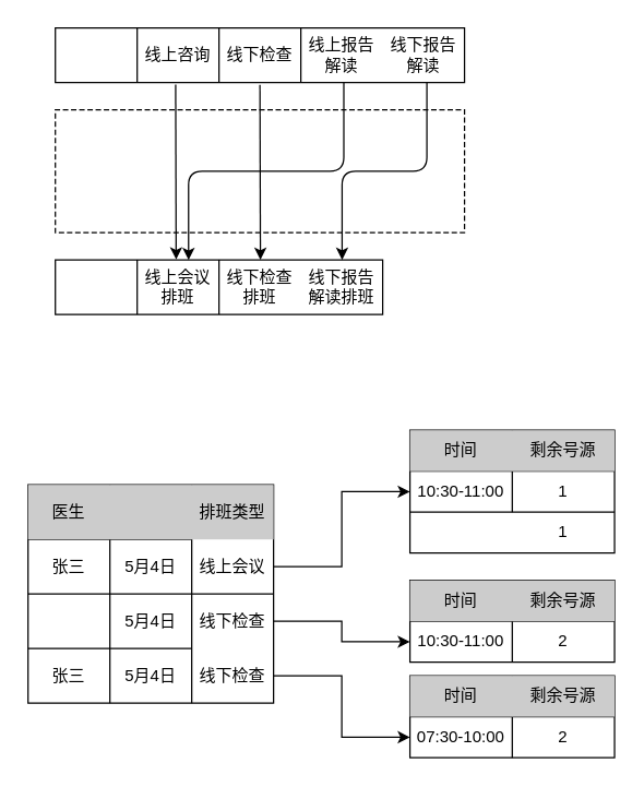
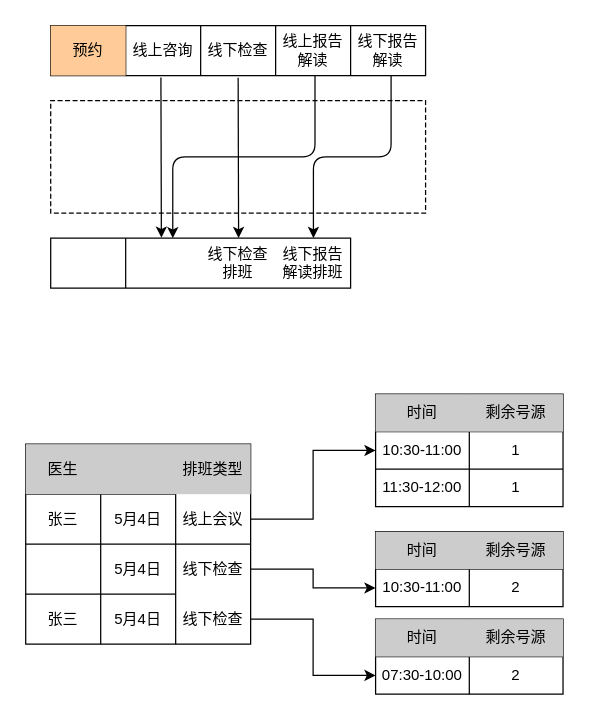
  <mxCell id="0" />
  <mxCell id="1" parent="0" />
  <mxCell id="2" value="" style="shape=table;html=1;whiteSpace=wrap;startSize=0;container=1;collapsible=0;childLayout=tableLayout;dashed=1;" diagramCategory="misc" diagramName="Table1" vertex="1" parent="1"><mxGeometry x="40" y="80" width="300" height="90" as="geometry" /></mxCell>
  <mxCell id="3" value="" style="shape=partialRectangle;html=1;whiteSpace=wrap;collapsible=0;dropTarget=0;pointerEvents=0;fillColor=none;top=0;left=0;bottom=0;right=0;points=[[0,0.5],[1,0.5]];portConstraint=eastwest;" vertex="1" parent="2"><mxGeometry width="300" height="90" as="geometry" /></mxCell>
  <mxCell id="4" value="" style="shape=partialRectangle;html=1;whiteSpace=wrap;connectable=0;fillColor=none;top=0;left=0;bottom=0;right=0;overflow=hidden;" vertex="1" parent="3"><mxGeometry x="60" width="240" height="90" as="geometry"><mxRectangle width="240" height="90" as="alternateBounds" /></mxGeometry></mxCell>
  <mxCell id="5" value="" style="shape=table;html=1;whiteSpace=wrap;startSize=0;container=1;collapsible=0;childLayout=tableLayout;" diagramCategory="misc" diagramName="Table1" vertex="1" parent="1"><mxGeometry x="40" y="20" width="300" height="40" as="geometry" /></mxCell>
  <mxCell id="6" value="" style="shape=partialRectangle;html=1;whiteSpace=wrap;collapsible=0;dropTarget=0;pointerEvents=0;fillColor=none;top=0;left=0;bottom=0;right=0;points=[[0,0.5],[1,0.5]];portConstraint=eastwest;" vertex="1" parent="5"><mxGeometry width="300" height="40" as="geometry" /></mxCell>
+ <mxCell id="7" value="预约" style="shape=partialRectangle;html=1;whiteSpace=wrap;connectable=0;fillColor=#FFCC99;top=0;left=0;bottom=0;right=0;overflow=hidden;" vertex="1" parent="6"><mxGeometry width="60" height="40" as="geometry"><mxRectangle width="60" height="40" as="alternateBounds" /></mxGeometry></mxCell>
  <mxCell id="8" value="线上咨询" style="shape=partialRectangle;html=1;whiteSpace=wrap;connectable=0;fillColor=none;top=0;left=0;bottom=0;right=0;overflow=hidden;" vertex="1" parent="6"><mxGeometry x="60" width="60" height="40" as="geometry"><mxRectangle width="60" height="40" as="alternateBounds" /></mxGeometry></mxCell>
  <mxCell id="9" value="线下检查" style="shape=partialRectangle;html=1;whiteSpace=wrap;connectable=0;fillColor=none;top=0;left=0;bottom=0;right=0;overflow=hidden;" vertex="1" parent="6"><mxGeometry x="120" width="60" height="40" as="geometry"><mxRectangle width="60" height="40" as="alternateBounds" /></mxGeometry></mxCell>
  <mxCell id="10" value="线上报告解读" style="shape=partialRectangle;html=1;whiteSpace=wrap;connectable=0;fillColor=none;top=0;left=0;bottom=0;right=0;overflow=hidden;" vertex="1" parent="6"><mxGeometry x="180" width="60" height="40" as="geometry"><mxRectangle width="60" height="40" as="alternateBounds" /></mxGeometry></mxCell>
  <mxCell id="11" value="线下报告解读" style="shape=partialRectangle;html=1;whiteSpace=wrap;connectable=0;fillColor=none;top=0;left=0;bottom=0;right=0;overflow=hidden;" vertex="1" parent="6"><mxGeometry x="240" width="60" height="40" as="geometry"><mxRectangle width="60" height="40" as="alternateBounds" /></mxGeometry></mxCell>
  <mxCell id="12" value="" style="shape=table;html=1;whiteSpace=wrap;startSize=0;container=1;collapsible=0;childLayout=tableLayout;" vertex="1" diagramCategory="misc" diagramName="Table1" parent="1"><mxGeometry x="40" y="190" width="240" height="40" as="geometry" /></mxCell>
  <mxCell id="13" value="" style="shape=partialRectangle;html=1;whiteSpace=wrap;collapsible=0;dropTarget=0;pointerEvents=0;fillColor=none;top=0;left=0;bottom=0;right=0;points=[[0,0.5],[1,0.5]];portConstraint=eastwest;" vertex="1" parent="12"><mxGeometry width="240" height="40" as="geometry" /></mxCell>
- <mxCell id="14" value="线上会议排班" style="shape=partialRectangle;html=1;whiteSpace=wrap;connectable=0;fillColor=none;top=0;left=0;bottom=0;right=0;overflow=hidden;" vertex="1" parent="13"><mxGeometry x="60" width="60" height="40" as="geometry"><mxRectangle width="60" height="40" as="alternateBounds" /></mxGeometry></mxCell>
  <mxCell id="15" value="线下检查排班" style="shape=partialRectangle;html=1;whiteSpace=wrap;connectable=0;fillColor=none;top=0;left=0;bottom=0;right=0;overflow=hidden;" vertex="1" parent="13"><mxGeometry x="120" width="60" height="40" as="geometry"><mxRectangle width="60" height="40" as="alternateBounds" /></mxGeometry></mxCell>
  <mxCell id="16" value="线下报告解读排班" style="shape=partialRectangle;html=1;whiteSpace=wrap;connectable=0;fillColor=none;top=0;left=0;bottom=0;right=0;overflow=hidden;" vertex="1" parent="13"><mxGeometry x="180" width="60" height="40" as="geometry"><mxRectangle width="60" height="40" as="alternateBounds" /></mxGeometry></mxCell>
  <mxCell id="17" value="" style="endArrow=classic;html=1;exitX=0.294;exitY=1.037;exitDx=0;exitDy=0;exitPerimeter=0;entryX=0.369;entryY=-0.006;entryDx=0;entryDy=0;entryPerimeter=0;" edge="1" diagramCategory="general" diagramName="DirectionalConnector" parent="1" source="6" target="13"><mxGeometry width="50" height="50" relative="1" as="geometry"><mxPoint x="170" y="160" as="sourcePoint" /><mxPoint x="220" y="110" as="targetPoint" /></mxGeometry></mxCell>
  <mxCell id="18" value="" style="endArrow=classic;html=1;exitX=0.294;exitY=1.037;exitDx=0;exitDy=0;exitPerimeter=0;entryX=0.369;entryY=-0.006;entryDx=0;entryDy=0;entryPerimeter=0;" diagramCategory="general" diagramName="DirectionalConnector" edge="1" parent="1"><mxGeometry width="50" height="50" relative="1" as="geometry"><mxPoint x="190" y="61.72" as="sourcePoint" /><mxPoint x="190.36" y="190" as="targetPoint" /></mxGeometry></mxCell>
  <mxCell id="19" value="" style="edgeStyle=elbowEdgeStyle;elbow=vertical;endArrow=classic;html=1;entryX=0.407;entryY=0.003;entryDx=0;entryDy=0;entryPerimeter=0;exitX=0.705;exitY=0.991;exitDx=0;exitDy=0;exitPerimeter=0;" diagramName="VerticalElbow" diagramCategory="misc" edge="1" parent="1" source="6" target="13"><mxGeometry width="50" height="50" relative="1" as="geometry"><mxPoint x="310" y="60" as="sourcePoint" /><mxPoint x="160" y="180" as="targetPoint" /></mxGeometry></mxCell>
  <mxCell id="20" value="" style="edgeStyle=orthogonalEdgeStyle;rounded=0;orthogonalLoop=1;jettySize=auto;html=1;" edge="1" parent="1" source="27" target="38"><mxGeometry relative="1" as="geometry" /></mxCell>
  <mxCell id="21" value="" style="edgeStyle=orthogonalEdgeStyle;rounded=0;orthogonalLoop=1;jettySize=auto;html=1;entryX=0;entryY=0.5;entryDx=0;entryDy=0;" edge="1" parent="1" source="31" target="52"><mxGeometry relative="1" as="geometry"><mxPoint x="369.991" y="485" as="targetPoint" /></mxGeometry></mxCell>
  <mxCell id="22" style="edgeStyle=orthogonalEdgeStyle;rounded=0;orthogonalLoop=1;jettySize=auto;html=1;exitX=1;exitY=0.5;exitDx=0;exitDy=0;entryX=0;entryY=0.75;entryDx=0;entryDy=0;" edge="1" parent="1" source="34" target="55"><mxGeometry relative="1" as="geometry" /></mxCell>
  <mxCell id="23" value="" style="shape=table;html=1;whiteSpace=wrap;startSize=0;container=1;collapsible=0;childLayout=tableLayout;" vertex="1" diagramCategory="misc" diagramName="Table1" parent="1"><mxGeometry x="20" y="355" width="180" height="160" as="geometry" /></mxCell>
  <mxCell id="24" value="" style="shape=partialRectangle;html=1;whiteSpace=wrap;collapsible=0;dropTarget=0;pointerEvents=0;fillColor=#CCCCCC;top=0;left=0;bottom=0;right=0;points=[[0,0.5],[1,0.5]];portConstraint=eastwest;" vertex="1" parent="23"><mxGeometry width="180" height="40" as="geometry" /></mxCell>
  <mxCell id="25" value="医生" style="shape=partialRectangle;html=1;whiteSpace=wrap;connectable=0;fillColor=none;top=0;left=0;bottom=0;right=0;overflow=hidden;" vertex="1" parent="24"><mxGeometry width="60" height="40" as="geometry"><mxRectangle width="60" height="40" as="alternateBounds" /></mxGeometry></mxCell>
  <mxCell id="26" value="排班类型" style="shape=partialRectangle;html=1;whiteSpace=wrap;connectable=0;fillColor=none;top=0;left=0;bottom=0;right=0;overflow=hidden;" vertex="1" parent="24"><mxGeometry x="120" width="60" height="40" as="geometry"><mxRectangle width="60" height="40" as="alternateBounds" /></mxGeometry></mxCell>
  <mxCell id="27" value="" style="shape=partialRectangle;html=1;whiteSpace=wrap;collapsible=0;dropTarget=0;pointerEvents=0;fillColor=none;top=0;left=0;bottom=0;right=0;points=[[0,0.5],[1,0.5]];portConstraint=eastwest;" vertex="1" parent="23"><mxGeometry y="40" width="180" height="40" as="geometry" /></mxCell>
  <mxCell id="28" value="张三" style="shape=partialRectangle;html=1;whiteSpace=wrap;connectable=0;fillColor=none;top=0;left=0;bottom=0;right=0;overflow=hidden;" vertex="1" parent="27"><mxGeometry width="60" height="40" as="geometry"><mxRectangle width="60" height="40" as="alternateBounds" /></mxGeometry></mxCell>
  <mxCell id="29" value="5月4日" style="shape=partialRectangle;html=1;whiteSpace=wrap;connectable=0;fillColor=none;top=0;left=0;bottom=0;right=0;overflow=hidden;" vertex="1" parent="27"><mxGeometry x="60" width="60" height="40" as="geometry"><mxRectangle width="60" height="40" as="alternateBounds" /></mxGeometry></mxCell>
  <mxCell id="30" value="线上会议" style="shape=partialRectangle;html=1;whiteSpace=wrap;connectable=0;fillColor=none;top=0;left=0;bottom=0;right=0;overflow=hidden;" vertex="1" parent="27"><mxGeometry x="120" width="60" height="40" as="geometry"><mxRectangle width="60" height="40" as="alternateBounds" /></mxGeometry></mxCell>
  <mxCell id="31" value="" style="shape=partialRectangle;html=1;whiteSpace=wrap;collapsible=0;dropTarget=0;pointerEvents=0;fillColor=none;top=0;left=0;bottom=0;right=0;points=[[0,0.5],[1,0.5]];portConstraint=eastwest;" vertex="1" parent="23"><mxGeometry y="80" width="180" height="40" as="geometry" /></mxCell>
  <mxCell id="32" value="5月4日" style="shape=partialRectangle;html=1;whiteSpace=wrap;connectable=0;fillColor=none;top=0;left=0;bottom=0;right=0;overflow=hidden;" vertex="1" parent="31"><mxGeometry x="60" width="60" height="40" as="geometry"><mxRectangle width="60" height="40" as="alternateBounds" /></mxGeometry></mxCell>
  <mxCell id="33" value="线下检查" style="shape=partialRectangle;html=1;whiteSpace=wrap;connectable=0;fillColor=none;top=0;left=0;bottom=0;right=0;overflow=hidden;" vertex="1" parent="31"><mxGeometry x="120" width="60" height="40" as="geometry"><mxRectangle width="60" height="40" as="alternateBounds" /></mxGeometry></mxCell>
  <mxCell id="34" style="shape=partialRectangle;html=1;whiteSpace=wrap;collapsible=0;dropTarget=0;pointerEvents=0;fillColor=none;top=0;left=0;bottom=0;right=0;points=[[0,0.5],[1,0.5]];portConstraint=eastwest;" vertex="1" parent="23"><mxGeometry y="120" width="180" height="40" as="geometry" /></mxCell>
  <mxCell id="35" value="张三" style="shape=partialRectangle;html=1;whiteSpace=wrap;connectable=0;fillColor=none;top=0;left=0;bottom=0;right=0;overflow=hidden;" vertex="1" parent="34"><mxGeometry width="60" height="40" as="geometry"><mxRectangle width="60" height="40" as="alternateBounds" /></mxGeometry></mxCell>
  <mxCell id="36" value="5月4日" style="shape=partialRectangle;html=1;whiteSpace=wrap;connectable=0;fillColor=none;top=0;left=0;bottom=0;right=0;overflow=hidden;" vertex="1" parent="34"><mxGeometry x="60" width="60" height="40" as="geometry"><mxRectangle width="60" height="40" as="alternateBounds" /></mxGeometry></mxCell>
  <mxCell id="37" value="线下检查" style="shape=partialRectangle;html=1;whiteSpace=wrap;connectable=0;fillColor=none;top=0;left=0;bottom=0;right=0;overflow=hidden;" vertex="1" parent="34"><mxGeometry x="120" width="60" height="40" as="geometry"><mxRectangle width="60" height="40" as="alternateBounds" /></mxGeometry></mxCell>
  <mxCell id="38" value="" style="shape=table;html=1;whiteSpace=wrap;startSize=0;container=1;collapsible=0;childLayout=tableLayout;" vertex="1" diagramCategory="misc" diagramName="Table1" parent="1"><mxGeometry x="300" y="315" width="150" height="90" as="geometry" /></mxCell>
  <mxCell id="39" value="" style="shape=partialRectangle;html=1;whiteSpace=wrap;collapsible=0;dropTarget=0;pointerEvents=0;fillColor=#CCCCCC;top=0;left=0;bottom=0;right=0;points=[[0,0.5],[1,0.5]];portConstraint=eastwest;" vertex="1" parent="38"><mxGeometry width="150" height="30" as="geometry" /></mxCell>
  <mxCell id="40" value="&lt;span style&gt;时间&lt;/span&gt;" style="shape=partialRectangle;html=1;whiteSpace=wrap;connectable=0;fillColor=none;top=0;left=0;bottom=0;right=0;overflow=hidden;" vertex="1" parent="39"><mxGeometry width="75" height="30" as="geometry"><mxRectangle width="75" height="30" as="alternateBounds" /></mxGeometry></mxCell>
  <mxCell id="41" value="剩余号源" style="shape=partialRectangle;html=1;whiteSpace=wrap;connectable=0;fillColor=none;top=0;left=0;bottom=0;right=0;overflow=hidden;" vertex="1" parent="39"><mxGeometry x="75" width="75" height="30" as="geometry"><mxRectangle width="75" height="30" as="alternateBounds" /></mxGeometry></mxCell>
  <mxCell id="42" value="" style="shape=partialRectangle;html=1;whiteSpace=wrap;collapsible=0;dropTarget=0;pointerEvents=0;fillColor=none;top=0;left=0;bottom=0;right=0;points=[[0,0.5],[1,0.5]];portConstraint=eastwest;" vertex="1" parent="38"><mxGeometry y="30" width="150" height="30" as="geometry" /></mxCell>
  <mxCell id="43" value="10:30-11:00" style="shape=partialRectangle;html=1;whiteSpace=wrap;connectable=0;fillColor=none;top=0;left=0;bottom=0;right=0;overflow=hidden;" vertex="1" parent="42"><mxGeometry width="75" height="30" as="geometry"><mxRectangle width="75" height="30" as="alternateBounds" /></mxGeometry></mxCell>
  <mxCell id="44" value="1" style="shape=partialRectangle;html=1;whiteSpace=wrap;connectable=0;fillColor=none;top=0;left=0;bottom=0;right=0;overflow=hidden;" vertex="1" parent="42"><mxGeometry x="75" width="75" height="30" as="geometry"><mxRectangle width="75" height="30" as="alternateBounds" /></mxGeometry></mxCell>
  <mxCell id="45" value="" style="shape=partialRectangle;html=1;whiteSpace=wrap;collapsible=0;dropTarget=0;pointerEvents=0;fillColor=none;top=0;left=0;bottom=0;right=0;points=[[0,0.5],[1,0.5]];portConstraint=eastwest;" vertex="1" parent="38"><mxGeometry y="60" width="150" height="30" as="geometry" /></mxCell>
+ <mxCell id="46" value="11:30-12:00" style="shape=partialRectangle;html=1;whiteSpace=wrap;connectable=0;fillColor=none;top=0;left=0;bottom=0;right=0;overflow=hidden;" vertex="1" parent="45"><mxGeometry width="75" height="30" as="geometry"><mxRectangle width="75" height="30" as="alternateBounds" /></mxGeometry></mxCell>
  <mxCell id="47" value="1" style="shape=partialRectangle;html=1;whiteSpace=wrap;connectable=0;fillColor=none;top=0;left=0;bottom=0;right=0;overflow=hidden;" vertex="1" parent="45"><mxGeometry x="75" width="75" height="30" as="geometry"><mxRectangle width="75" height="30" as="alternateBounds" /></mxGeometry></mxCell>
  <mxCell id="48" value="" style="shape=table;html=1;whiteSpace=wrap;startSize=0;container=1;collapsible=0;childLayout=tableLayout;" diagramName="Table1" vertex="1" diagramCategory="misc" parent="1"><mxGeometry x="300" y="425" width="150" height="60" as="geometry" /></mxCell>
  <mxCell id="49" value="" style="shape=partialRectangle;html=1;whiteSpace=wrap;collapsible=0;dropTarget=0;pointerEvents=0;fillColor=#CCCCCC;top=0;left=0;bottom=0;right=0;points=[[0,0.5],[1,0.5]];portConstraint=eastwest;" vertex="1" parent="48"><mxGeometry width="150" height="30" as="geometry" /></mxCell>
  <mxCell id="50" value="&lt;span style&gt;时间&lt;/span&gt;" style="shape=partialRectangle;html=1;whiteSpace=wrap;connectable=0;fillColor=none;top=0;left=0;bottom=0;right=0;overflow=hidden;" vertex="1" parent="49"><mxGeometry width="75" height="30" as="geometry"><mxRectangle width="75" height="30" as="alternateBounds" /></mxGeometry></mxCell>
  <mxCell id="51" value="剩余号源" style="shape=partialRectangle;html=1;whiteSpace=wrap;connectable=0;fillColor=none;top=0;left=0;bottom=0;right=0;overflow=hidden;" vertex="1" parent="49"><mxGeometry x="75" width="75" height="30" as="geometry"><mxRectangle width="75" height="30" as="alternateBounds" /></mxGeometry></mxCell>
  <mxCell id="52" value="" style="shape=partialRectangle;html=1;whiteSpace=wrap;collapsible=0;dropTarget=0;pointerEvents=0;fillColor=none;top=0;left=0;bottom=0;right=0;points=[[0,0.5],[1,0.5]];portConstraint=eastwest;" vertex="1" parent="48"><mxGeometry y="30" width="150" height="30" as="geometry" /></mxCell>
  <mxCell id="53" value="10:30-11:00" style="shape=partialRectangle;html=1;whiteSpace=wrap;connectable=0;fillColor=none;top=0;left=0;bottom=0;right=0;overflow=hidden;" vertex="1" parent="52"><mxGeometry width="75" height="30" as="geometry"><mxRectangle width="75" height="30" as="alternateBounds" /></mxGeometry></mxCell>
  <mxCell id="54" value="2" style="shape=partialRectangle;html=1;whiteSpace=wrap;connectable=0;fillColor=none;top=0;left=0;bottom=0;right=0;overflow=hidden;" vertex="1" parent="52"><mxGeometry x="75" width="75" height="30" as="geometry"><mxRectangle width="75" height="30" as="alternateBounds" /></mxGeometry></mxCell>
  <mxCell id="55" value="" style="shape=table;html=1;whiteSpace=wrap;startSize=0;container=1;collapsible=0;childLayout=tableLayout;" diagramCategory="misc" diagramName="Table1" vertex="1" parent="1"><mxGeometry x="300" y="495" width="150" height="60" as="geometry" /></mxCell>
  <mxCell id="56" value="" style="shape=partialRectangle;html=1;whiteSpace=wrap;collapsible=0;dropTarget=0;pointerEvents=0;fillColor=#CCCCCC;top=0;left=0;bottom=0;right=0;points=[[0,0.5],[1,0.5]];portConstraint=eastwest;" vertex="1" parent="55"><mxGeometry width="150" height="30" as="geometry" /></mxCell>
  <mxCell id="57" value="&lt;span style&gt;时间&lt;/span&gt;" style="shape=partialRectangle;html=1;whiteSpace=wrap;connectable=0;fillColor=none;top=0;left=0;bottom=0;right=0;overflow=hidden;" vertex="1" parent="56"><mxGeometry width="75" height="30" as="geometry"><mxRectangle width="75" height="30" as="alternateBounds" /></mxGeometry></mxCell>
  <mxCell id="58" value="剩余号源" style="shape=partialRectangle;html=1;whiteSpace=wrap;connectable=0;fillColor=none;top=0;left=0;bottom=0;right=0;overflow=hidden;" vertex="1" parent="56"><mxGeometry x="75" width="75" height="30" as="geometry"><mxRectangle width="75" height="30" as="alternateBounds" /></mxGeometry></mxCell>
  <mxCell id="59" value="" style="shape=partialRectangle;html=1;whiteSpace=wrap;collapsible=0;dropTarget=0;pointerEvents=0;fillColor=none;top=0;left=0;bottom=0;right=0;points=[[0,0.5],[1,0.5]];portConstraint=eastwest;" vertex="1" parent="55"><mxGeometry y="30" width="150" height="30" as="geometry" /></mxCell>
  <mxCell id="60" value="07:30-10:00" style="shape=partialRectangle;html=1;whiteSpace=wrap;connectable=0;fillColor=none;top=0;left=0;bottom=0;right=0;overflow=hidden;" vertex="1" parent="59"><mxGeometry width="75" height="30" as="geometry"><mxRectangle width="75" height="30" as="alternateBounds" /></mxGeometry></mxCell>
  <mxCell id="61" value="2" style="shape=partialRectangle;html=1;whiteSpace=wrap;connectable=0;fillColor=none;top=0;left=0;bottom=0;right=0;overflow=hidden;" vertex="1" parent="59"><mxGeometry x="75" width="75" height="30" as="geometry"><mxRectangle width="75" height="30" as="alternateBounds" /></mxGeometry></mxCell>
  <mxCell id="62" value="" style="edgeStyle=elbowEdgeStyle;elbow=vertical;endArrow=classic;html=1;entryX=0.876;entryY=0.002;entryDx=0;entryDy=0;entryPerimeter=0;exitX=0.908;exitY=1.001;exitDx=0;exitDy=0;exitPerimeter=0;" diagramCategory="misc" diagramName="VerticalElbow" edge="1" parent="1" source="6" target="13"><mxGeometry width="50" height="50" relative="1" as="geometry"><mxPoint x="280" y="70" as="sourcePoint" /><mxPoint x="230" y="120" as="targetPoint" /></mxGeometry></mxCell>
